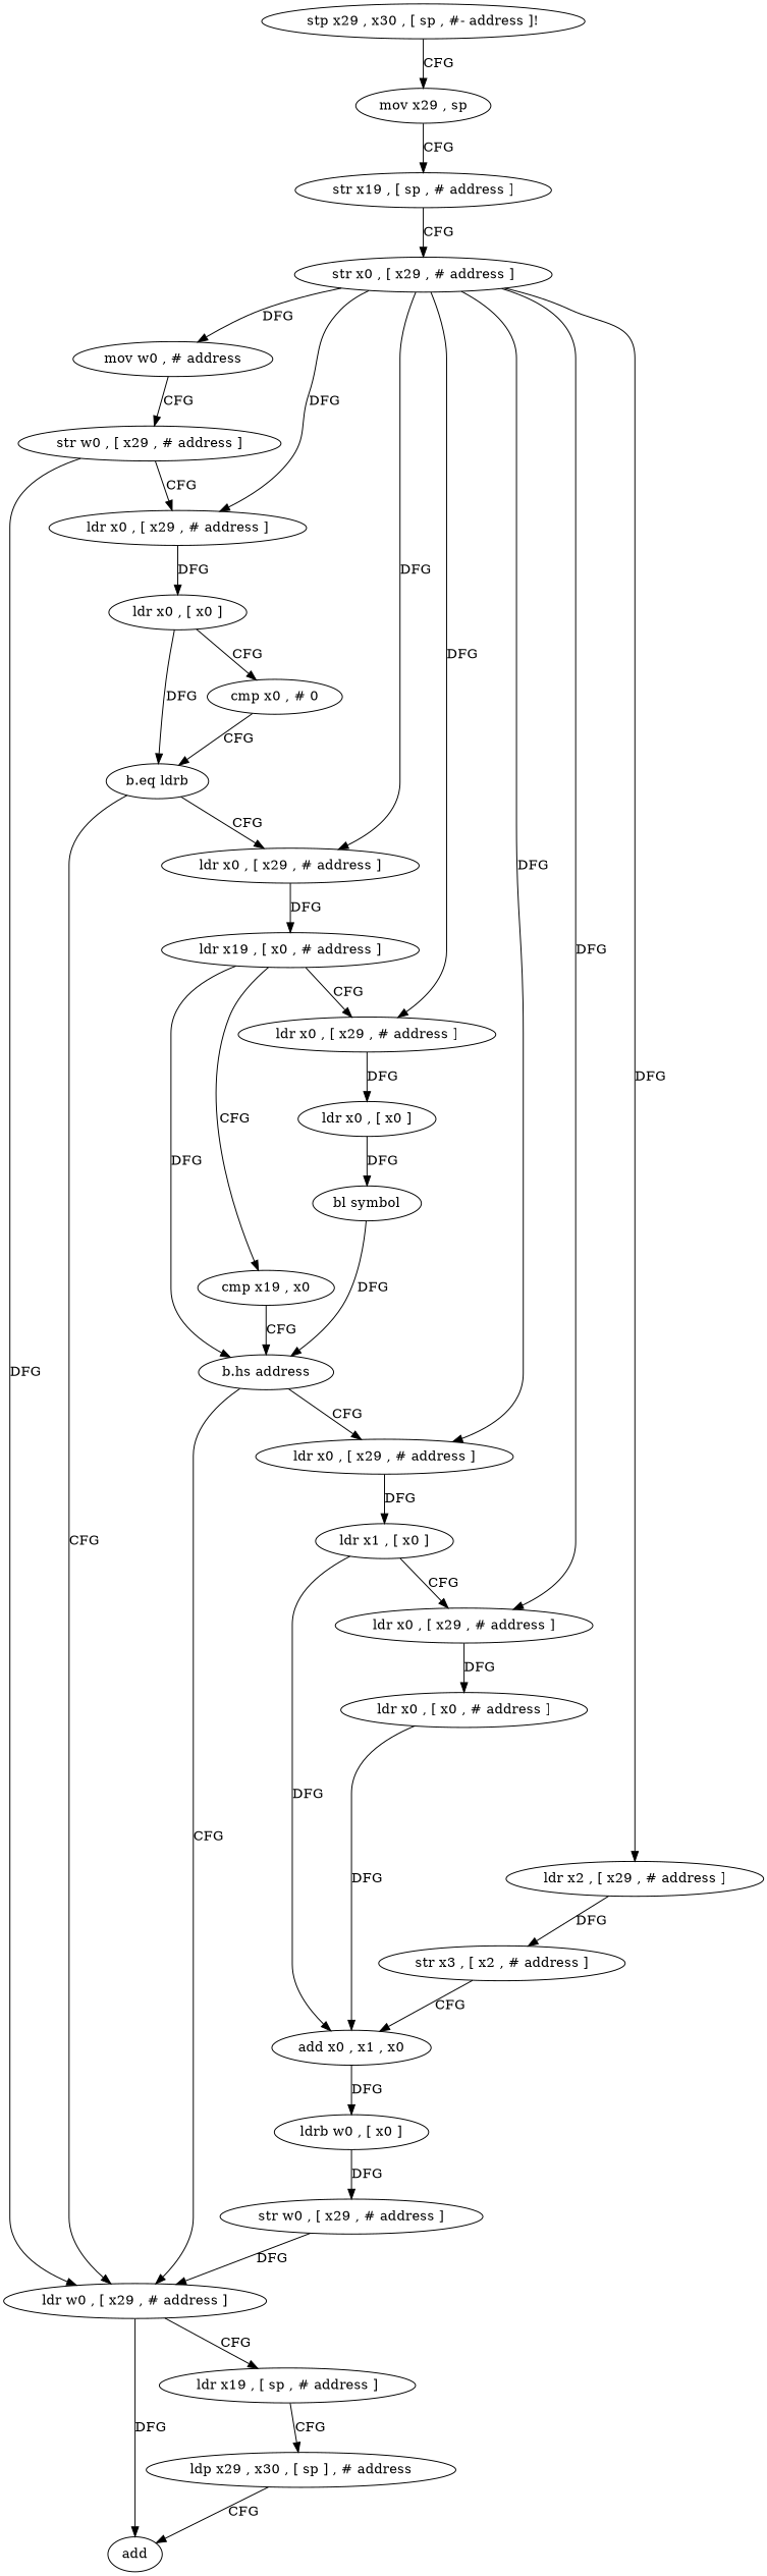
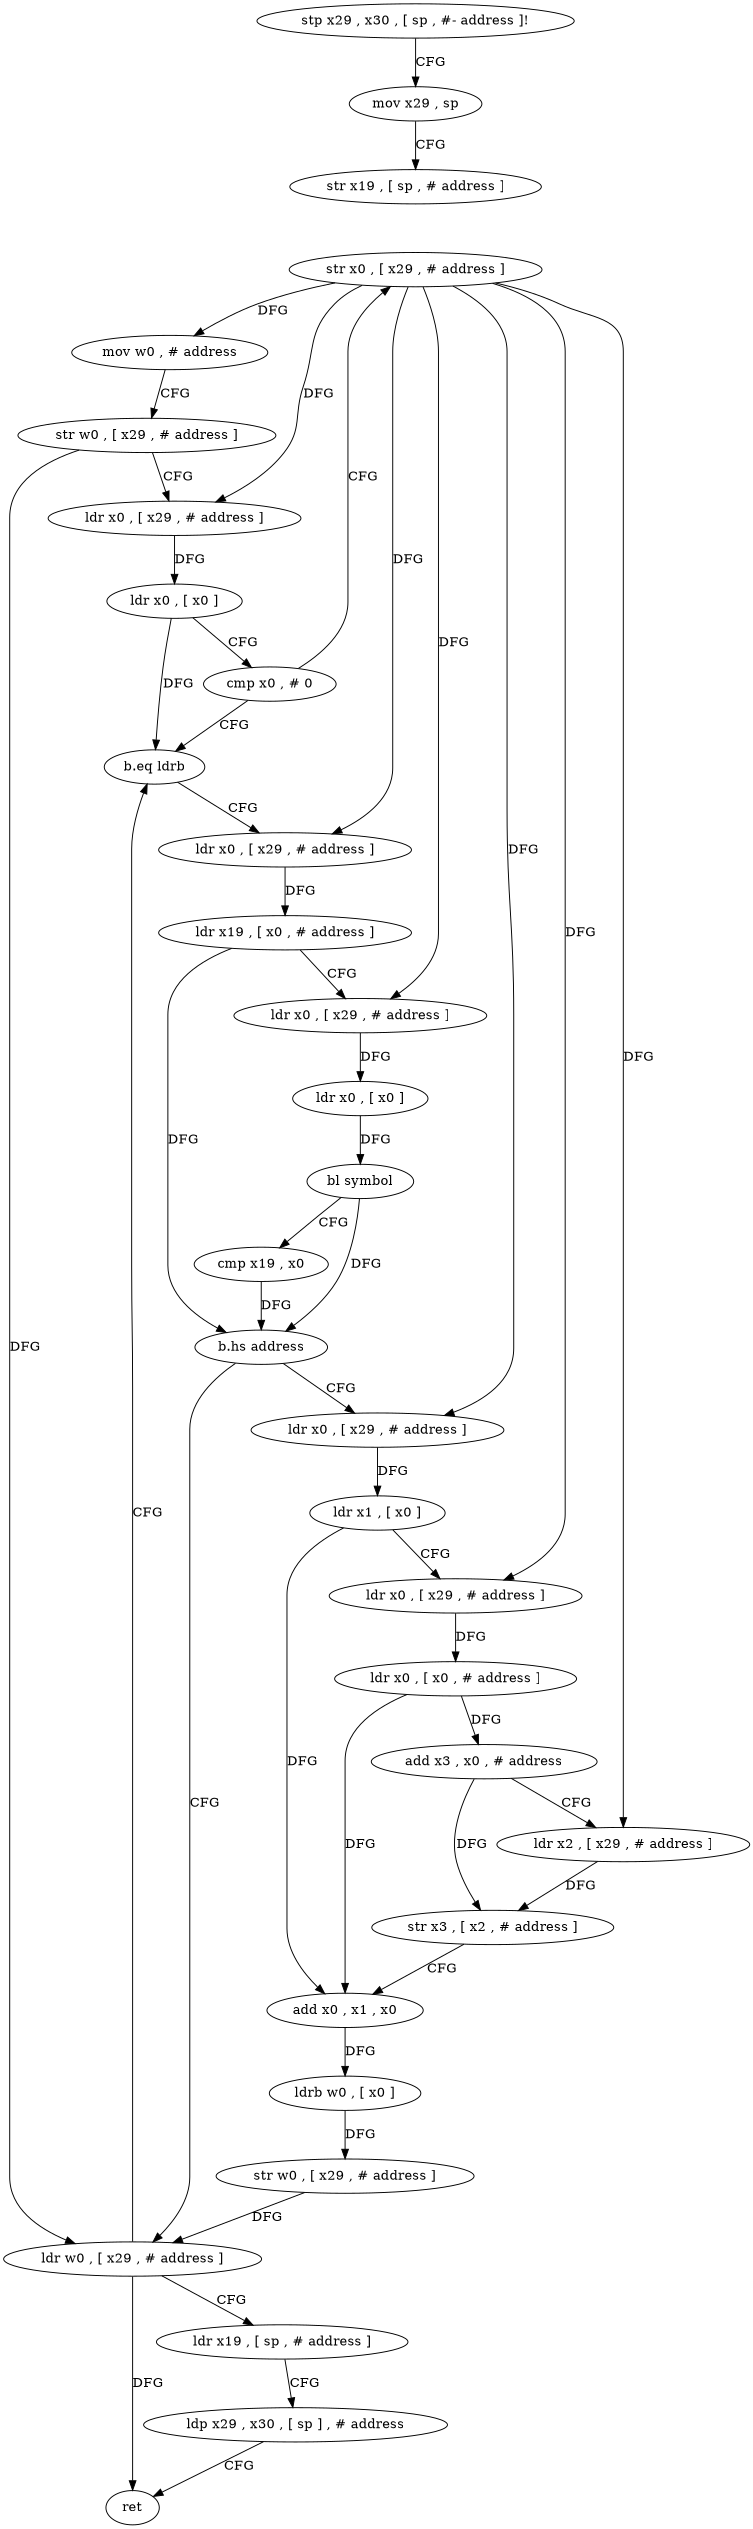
  digraph {
    n1 [label="stp x29 , x30 , [ sp , #- address ]!"]
    n2 [label="mov x29 , sp"]
    n3 [label="str x19 , [ sp , # address ]"]
    n4 [label="str x0 , [ x29 , # address ]"]
    n5 [label="mov w0 , # address"]
    n6 [label="ldr x0 , [ x29 , # address ]"]
    n7 [label="ldr x0 , [ x29 , # address ]"]
    n8 [label="ldr x0 , [ x29 , # address ]"]
    n9 [label="ldr x0 , [ x29 , # address ]"]
    n10 [label="ldr x0 , [ x29 , # address ]"]
    n11 [label="ldr x2 , [ x29 , # address ]"]
    n12 [label="str w0 , [ x29 , # address ]"]
    n13 [label="ldr x0 , [ x0 ]"]
    n14 [label="ldr x19 , [ x0 , # address ]"]
    n15 [label="ldr x0 , [ x0 ]"]
    n16 [label="ldr x1 , [ x0 ]"]
    n17 [label="ldr x0 , [ x0 , # address ]"]
    n18 [label="str x3 , [ x2 , # address ]"]
    n19 [label="ldr w0 , [ x29 , # address ]"]
    n20 [label="ldr x19 , [ sp , # address ]"]
-   n21 [label=add]
+   n21 [label=ret]
    n22 [label="cmp x0 , # 0"]
    n23 [label="b.eq ldrb"]
    n24 [label="ldp x29 , x30 , [ sp ] , # address"]
    n25 [label="b.hs address"]
    n26 [label="bl symbol"]
    n27 [label="cmp x19 , x0"]
    n28 [label="add x0 , x1 , x0"]
    n29 [label="ldrb w0 , [ x0 ]"]
+   n30 [label="add x3 , x0 , # address"]
    n31 [label="str w0 , [ x29 , # address ]"]
    n1 -> n2 [label=CFG]
    n2 -> n3 [label=CFG]
-   n3 -> n4 [label=CFG]
+   n22 -> n4 [label=CFG]
    n4 -> n5 [label=DFG]
    n4 -> n6 [label=DFG]
    n4 -> n7 [label=DFG]
    n4 -> n8 [label=DFG]
    n4 -> n9 [label=DFG]
    n4 -> n10 [label=DFG]
    n4 -> n11 [label=DFG]
    n5 -> n12 [label=CFG]
    n6 -> n13 [label=DFG]
    n7 -> n14 [label=DFG]
    n8 -> n15 [label=DFG]
    n9 -> n16 [label=DFG]
    n10 -> n17 [label=DFG]
    n11 -> n18 [label=DFG]
    n12 -> n6 [label=CFG]
    n12 -> n19 [label=DFG]
    n13 -> n22 [label=CFG]
    n13 -> n23 [label=DFG]
    n14 -> n8 [label=CFG]
    n14 -> n25 [label=DFG]
    n15 -> n26 [label=DFG]
    n16 -> n10 [label=CFG]
    n16 -> n28 [label=DFG]
    n17 -> n28 [label=DFG]
+   n17 -> n30 [label=DFG]
    n18 -> n28 [label=CFG]
    n19 -> n20 [label=CFG]
    n19 -> n21 [label=DFG]
    n20 -> n24 [label=CFG]
    n22 -> n23 [label=CFG]
    n23 -> n7 [label=CFG]
-   n23 -> n19 [label=CFG]
+   n19 -> n23 [label=CFG]
    n24 -> n21 [label=CFG]
    n25 -> n9 [label=CFG]
    n25 -> n19 [label=CFG]
    n26 -> n25 [label=DFG]
-   n14 -> n27 [label=CFG]
-   n27 -> n25 [label=CFG]
+   n26 -> n27 [label=CFG]
+   n27 -> n25 [label=DFG]
    n28 -> n29 [label=DFG]
    n29 -> n31 [label=DFG]
+   n30 -> n11 [label=CFG]
+   n30 -> n18 [label=DFG]
    n31 -> n19 [label=DFG]
  }
